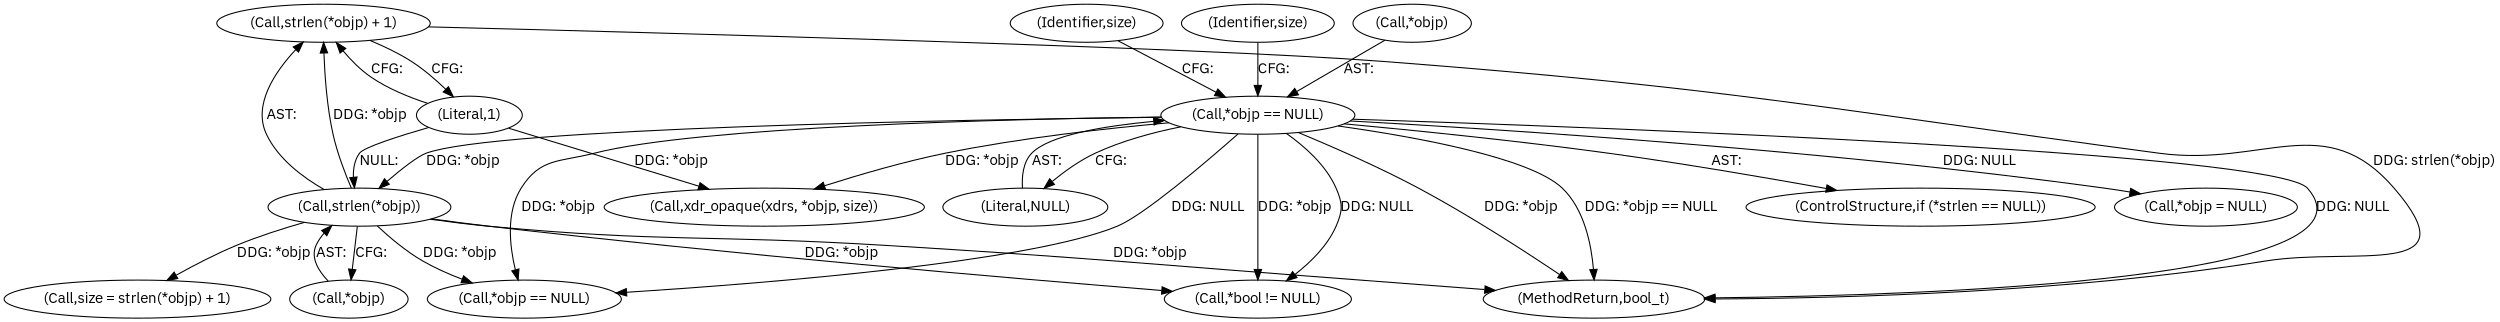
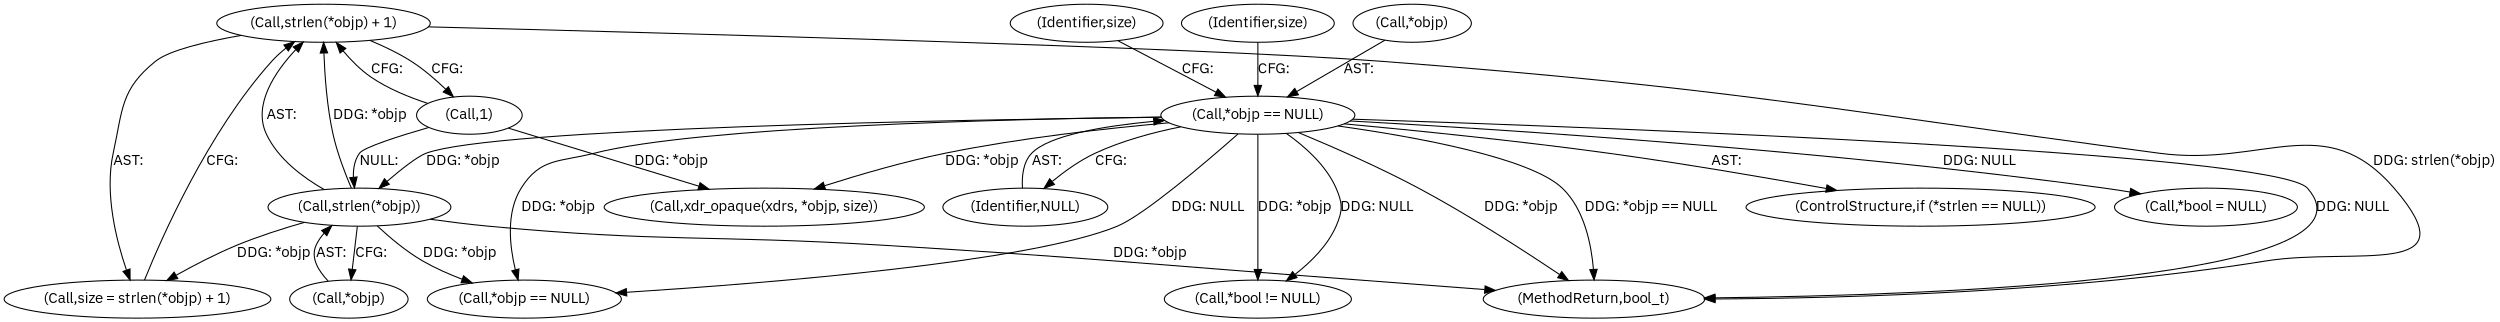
  digraph {
    fontname="IBM Plex Sans"
    node [fontname="IBM Plex Sans"]
    edge [fontname="IBM Plex Sans"]
    n1 [label="(Call,strlen(*objp) + 1)"]
    n2 [label="(Call,size = strlen(*objp) + 1)"]
-   n3 [label="(Literal,1)"]
+   n3 [label="(Call,1)"]
    n4 [label="(MethodReturn,bool_t)"]
    n5 [label="(Call,strlen(*objp))"]
    n6 [label="(Call,xdr_opaque(xdrs, *objp, size))"]
    n7 [label="(Call,*objp)"]
    n8 [label="(Call,*objp == NULL)"]
    n9 [label="(Call,*bool != NULL)"]
    n10 [label="(Call,*objp == NULL)"]
    n11 [label="(ControlStructure,if (*strlen == NULL))"]
-   n12 [label="(Call,*objp = NULL)"]
-   n13 [label="(Literal,NULL)"]
+   n12 [label="(Call,*bool = NULL)"]
+   n13 [label="(Identifier,NULL)"]
    n14 [label="(Identifier,size)"]
    n15 [label="(Call,*objp)"]
    n16 [label="(Identifier,size)"]
+   n1 -> n2 [label="AST: "]
    n1 -> n3 [label="CFG: "]
    n1 -> n4 [label="DDG: strlen(*objp)"]
+   n2 -> n1 [label="CFG: "]
    n3 -> n1 [label="CFG: "]
    n3 -> n5 [label="NULL: "]
    n3 -> n6 [label="DDG: *objp"]
    n5 -> n1 [label="AST: "]
    n5 -> n1 [label="DDG: *objp"]
    n5 -> n2 [label="DDG: *objp"]
    n5 -> n4 [label="DDG: *objp"]
    n5 -> n7 [label="CFG: "]
    n5 -> n8 [label="DDG: *objp"]
-   n5 -> n9 [label="DDG: *objp"]
    n7 -> n5 [label="AST: "]
    n10 -> n4 [label="DDG: *objp"]
    n10 -> n4 [label="DDG: *objp == NULL"]
    n10 -> n4 [label="DDG: NULL"]
    n10 -> n5 [label="DDG: *objp"]
    n10 -> n6 [label="DDG: *objp"]
    n10 -> n8 [label="DDG: *objp"]
    n10 -> n8 [label="DDG: NULL"]
    n10 -> n9 [label="DDG: *objp"]
    n10 -> n9 [label="DDG: NULL"]
    n10 -> n11 [label="AST: "]
    n10 -> n12 [label="DDG: NULL"]
    n10 -> n13 [label="CFG: "]
    n13 -> n10 [label="AST: "]
    n14 -> n10 [label="CFG: "]
    n15 -> n10 [label="AST: "]
    n16 -> n10 [label="CFG: "]
  }
